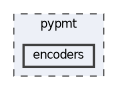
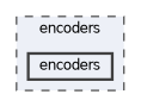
  digraph {
    compound=true
    n1 [color=grey25 fillcolor="#edf0f7" fontname=Helvetica fontsize=10 height=0.2 label=encoders shape=box style="filled,bold" width=0.4]
    subgraph cluster_1 {
      bgcolor="#edf0f7"
      fontname=Helvetica
      fontsize=10
-     label=pypmt
+     label=encoders
      pencolor=grey25
      style="filled,dashed"
      n1
    }
  }
